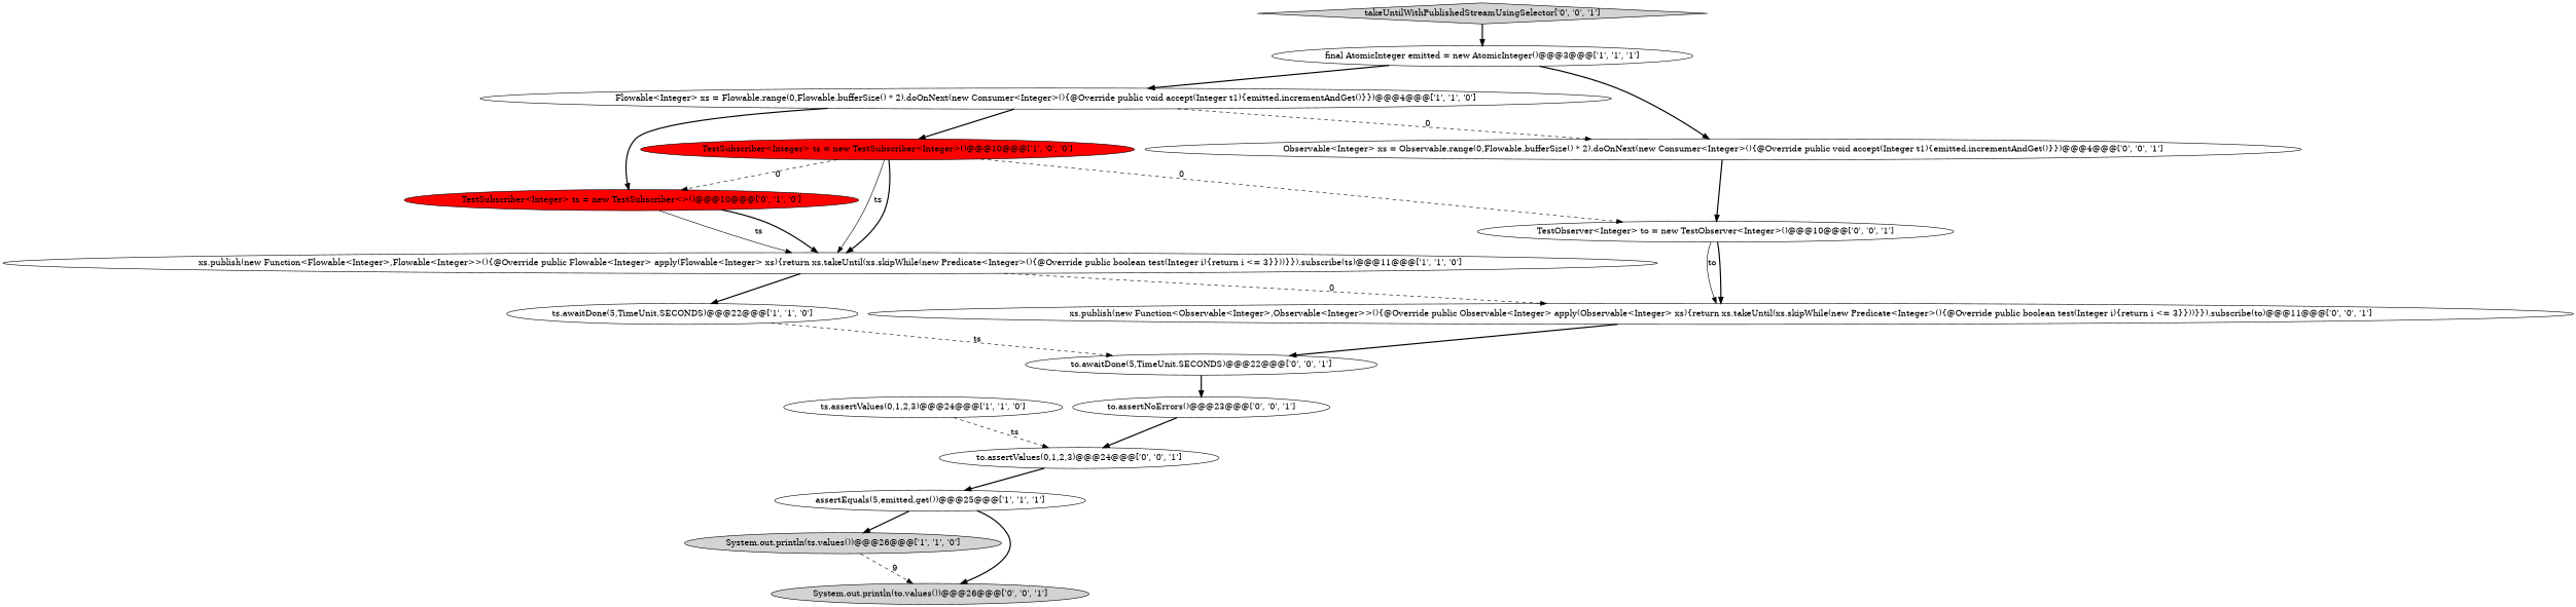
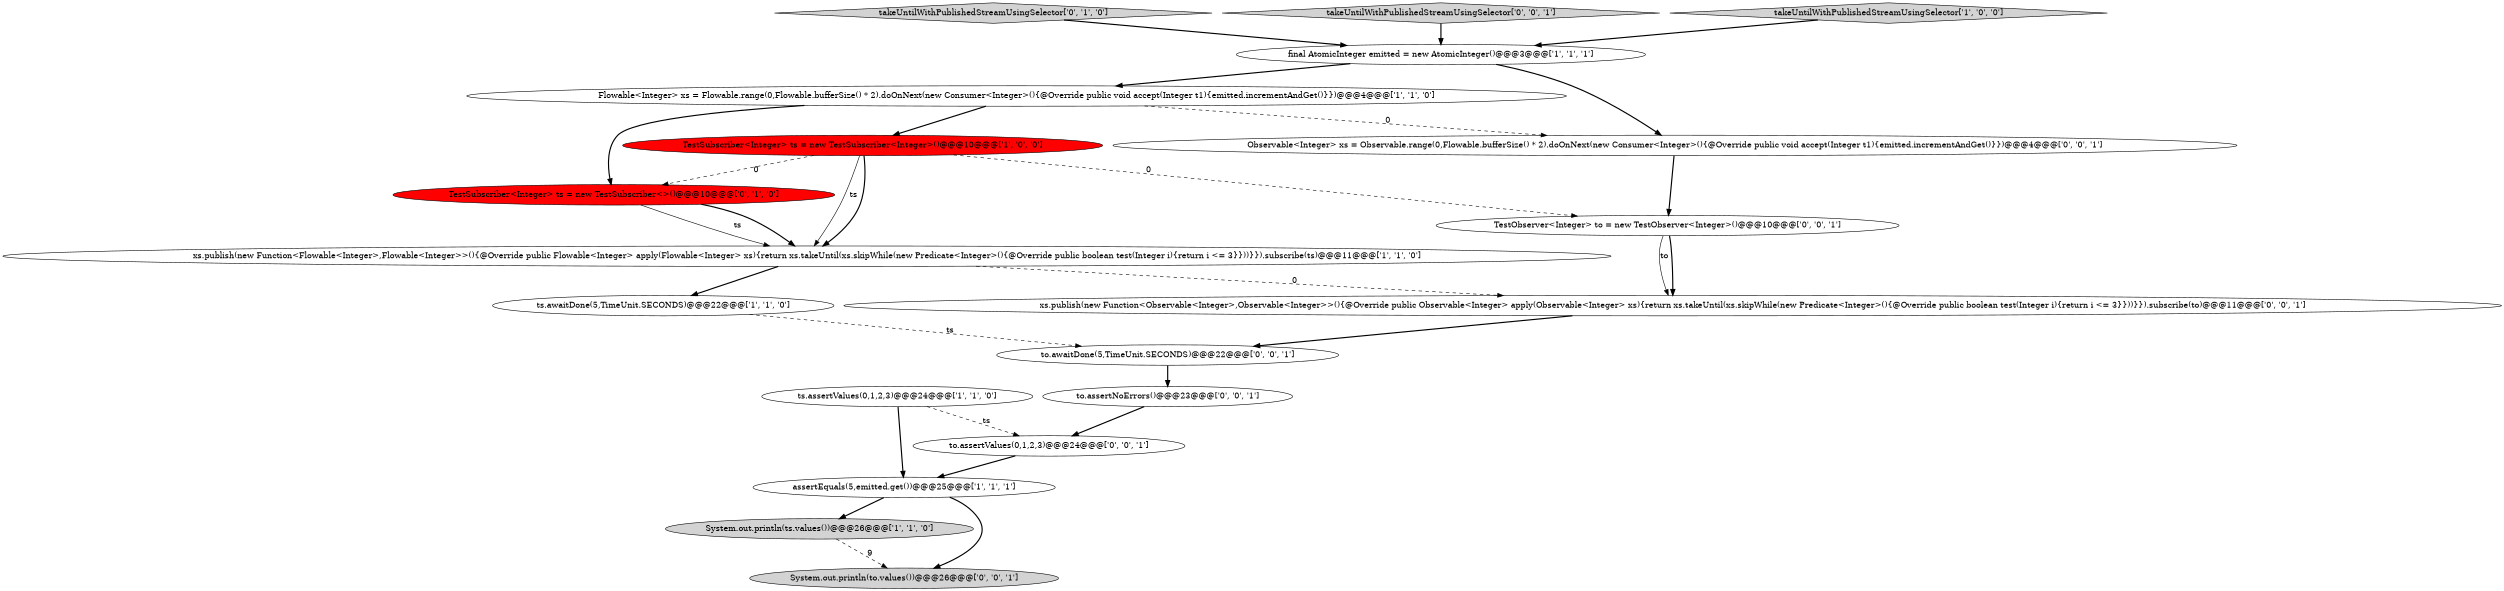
  digraph {
    node [fillcolor=white shape=ellipse style=filled]
    edge [style=bold]
    n1 [label="to.assertNoErrors()@@@23@@@['0', '0', '1']"]
    n2 [label="to.assertValues(0,1,2,3)@@@24@@@['0', '0', '1']"]
    n3 [label="assertEquals(5,emitted.get())@@@25@@@['1', '1', '1']"]
    n4 [label="final AtomicInteger emitted = new AtomicInteger()@@@3@@@['1', '1', '1']"]
    n5 [label="Flowable<Integer> xs = Flowable.range(0,Flowable.bufferSize() * 2).doOnNext(new Consumer<Integer>(){@Override public void accept(Integer t1){emitted.incrementAndGet()}})@@@4@@@['1', '1', '0']"]
    n6 [label="Observable<Integer> xs = Observable.range(0,Flowable.bufferSize() * 2).doOnNext(new Consumer<Integer>(){@Override public void accept(Integer t1){emitted.incrementAndGet()}})@@@4@@@['0', '0', '1']"]
    n7 [fillcolor=red label="TestSubscriber<Integer> ts = new TestSubscriber<>()@@@10@@@['0', '1', '0']"]
    n8 [fillcolor=red label="TestSubscriber<Integer> ts = new TestSubscriber<Integer>()@@@10@@@['1', '0', '0']"]
    n9 [label="TestObserver<Integer> to = new TestObserver<Integer>()@@@10@@@['0', '0', '1']"]
+   n10 [fillcolor=lightgray label="takeUntilWithPublishedStreamUsingSelector['0', '1', '0']" shape=diamond]
    n11 [label="xs.publish(new Function<Observable<Integer>,Observable<Integer>>(){@Override public Observable<Integer> apply(Observable<Integer> xs){return xs.takeUntil(xs.skipWhile(new Predicate<Integer>(){@Override public boolean test(Integer i){return i <= 3}}))}}).subscribe(to)@@@11@@@['0', '0', '1']"]
    n12 [label="to.awaitDone(5,TimeUnit.SECONDS)@@@22@@@['0', '0', '1']"]
    n13 [fillcolor=lightgray label="System.out.println(ts.values())@@@26@@@['1', '1', '0']"]
    n14 [fillcolor=lightgray label="System.out.println(to.values())@@@26@@@['0', '0', '1']"]
    n15 [label="xs.publish(new Function<Flowable<Integer>,Flowable<Integer>>(){@Override public Flowable<Integer> apply(Flowable<Integer> xs){return xs.takeUntil(xs.skipWhile(new Predicate<Integer>(){@Override public boolean test(Integer i){return i <= 3}}))}}).subscribe(ts)@@@11@@@['1', '1', '0']"]
    n16 [label="ts.awaitDone(5,TimeUnit.SECONDS)@@@22@@@['1', '1', '0']"]
    n17 [fillcolor=lightgray label="takeUntilWithPublishedStreamUsingSelector['0', '0', '1']" shape=diamond]
    n18 [label="ts.assertValues(0,1,2,3)@@@24@@@['1', '1', '0']"]
+   n19 [fillcolor=lightgray label="takeUntilWithPublishedStreamUsingSelector['1', '0', '0']" shape=diamond]
    n1 -> n2
    n2 -> n3
    n3 -> n13
    n3 -> n14
    n4 -> n5
    n4 -> n6
    n5 -> n6 [label=0 style=dashed]
    n5 -> n7
    n5 -> n8
    n6 -> n9
    n7 -> n15 [label=ts style=solid]
    n7 -> n15
    n8 -> n7 [label=0 style=dashed]
    n8 -> n9 [label=0 style=dashed]
    n8 -> n15 [label=ts style=solid]
    n8 -> n15
    n9 -> n11
    n9 -> n11 [label=to style=solid]
+   n10 -> n4
    n11 -> n12
    n12 -> n1
    n13 -> n14 [label=9 style=dashed]
    n15 -> n11 [label=0 style=dashed]
    n15 -> n16
    n16 -> n12 [label=ts style=dashed]
    n17 -> n4
    n18 -> n2 [label=ts style=dashed]
+   n18 -> n3
+   n19 -> n4
  }
